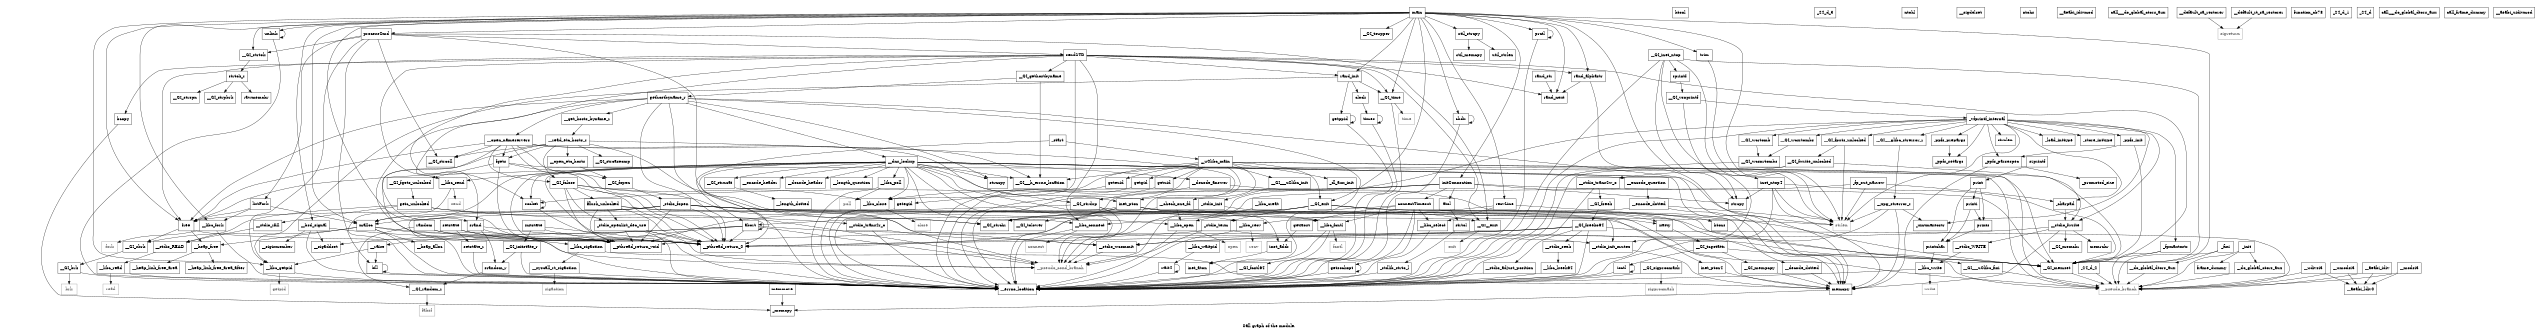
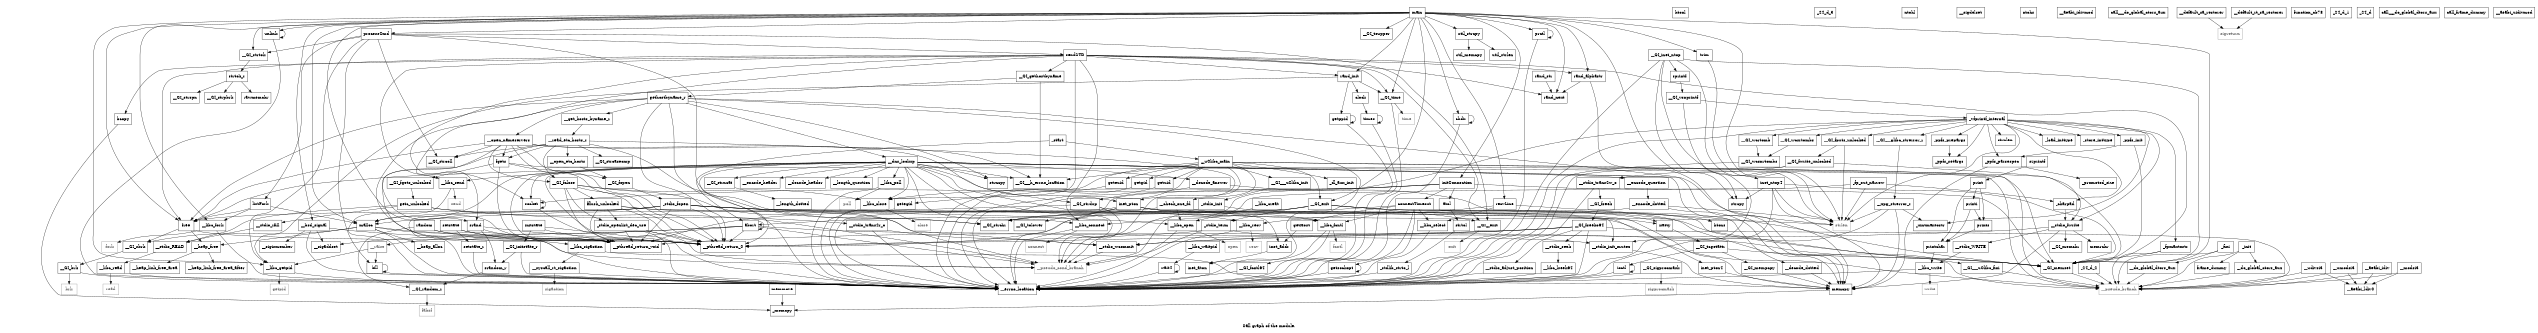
  digraph {
    label="Call graph of the module."
    node [shape=record]
    n1 [label="{bcopy}"]
    n2 [label="{_memcpy}"]
    n3 [label="{__GI_fcntl64}"]
    n4 [label="{__errno_location}"]
    n5 [label="{setstate_r}"]
    n6 [label="{__libc_connect}"]
    n7 [color=gray50 fontcolor=gray50 label="{connect}"]
    n8 [label="{memcpy}"]
    n9 [label="{__GI__exit}"]
    n10 [color=gray50 fontcolor=gray50 label="{exit}"]
    n11 [label="{chdir}"]
    n12 [label="{__libc_close}"]
    n13 [color=gray50 fontcolor=gray50 label="{close}"]
    n14 [label="{_24_d_2}"]
    n15 [color=gray50 fontcolor=gray50 label="{__pseudo_branch}"]
    n16 [label="{__libc_fork}"]
    n17 [color=gray50 fontcolor=gray50 label="{fork}"]
    n18 [label="{__libc_getpid}"]
    n19 [color=gray50 fontcolor=gray50 label="{getpid}"]
    n20 [label="{getppid}"]
    n21 [label="{__GI_initstate_r}"]
    n22 [label="{srandom_r}"]
    n23 [label="{__GI_random_r}"]
    n24 [label="{htonl}"]
    n25 [label="{getsockopt}"]
    n26 [label="{_stdlib_strto_l}"]
    n27 [label="{__GI_exit}"]
    n28 [label="{__GI___uClibc_fini}"]
    n29 [label="{__pthread_return_0}"]
    n30 [label="{_stdio_term}"]
    n31 [label="{__pthread_return_void}"]
    n32 [color=gray50 fontcolor=gray50 label="{__pseudo_cond_branch}"]
    n33 [label="{__stdio_init_mutex}"]
    n34 [label="{abort}"]
    n35 [label="{__GI_memset}"]
    n36 [label="{__sigaddset}"]
-   n37 [label="{__raise}"]
+   n37 [label="{__raise}" fontcolor=gray50]
    n38 [label="{__libc_sigaction}"]
    n39 [label="{kill}"]
    n40 [label="{__syscall_rt_sigaction}"]
    n41 [label="{prctl}"]
    n42 [label="{__libc_recv}"]
    n43 [color=gray50 fontcolor=gray50 label="{recv}"]
    n44 [label="{__libc_select}"]
    n45 [label="{__GI_time}"]
    n46 [color=gray50 fontcolor=gray50 label="{time}"]
    n47 [label="{htons}"]
    n48 [color=gray50 fontcolor=gray50 label="{fabsf}"]
    n49 [label="{unlink}"]
    n50 [label="{__libc_send}"]
    n51 [color=gray50 fontcolor=gray50 label="{send}"]
    n52 [label="{__libc_waitpid}"]
    n53 [label="{wait4}"]
    n54 [label="{__libc_write}"]
    n55 [color=gray50 fontcolor=gray50 label="{write}"]
    n56 [label="{__GI_strtok}"]
    n57 [label="{strtok_r}"]
    n58 [label="{__GI_strpbrk}"]
    n59 [label="{rawmemchr}"]
    n60 [label="{__GI_strspn}"]
    n61 [label="{socket}"]
    n62 [label="{random}"]
    n63 [label="{__GI_toupper}"]
    n64 [label="{__bsd_signal}"]
    n65 [label="{__sigismember}"]
    n66 [label="{__GI_strcoll}"]
    n67 [label="{inet_addr}"]
    n68 [label="{inet_aton}"]
    n69 [label="{clock}"]
    n70 [label="{times}"]
    n71 [label="{_24_d_3}"]
    n72 [label="{ntohl}"]
    n73 [label="{__sigdelset}"]
    n74 [color=gray50 fontcolor=gray50 label="{strlen}"]
    n75 [label="{malloc}"]
    n76 [label="{__heap_alloc}"]
    n77 [label="{__heap_free}"]
    n78 [label="{__GI_sbrk}"]
    n79 [label="{__heap_link_free_area}"]
    n80 [label="{__heap_link_free_area_after}"]
    n81 [label="{__GI_brk}"]
    n82 [label="{free}"]
    n83 [label="{setstate}"]
    n84 [label="{atol}"]
    n85 [label="{strtol}"]
    n86 [label="{__GI_gethostbyname}"]
    n87 [label="{gethostbyname_r}"]
    n88 [label="{__GI___h_errno_location}"]
    n89 [label="{strncpy}"]
    n90 [label="{__dns_lookup}"]
    n91 [label="{__open_nameservers}"]
    n92 [label="{__get_hosts_byname_r}"]
    n93 [label="{__libc_fcntl}"]
    n94 [color=gray50 fontcolor=gray50 label="{fcntl}"]
    n95 [label="{__GI_strchr}"]
    n96 [label="{initstate}"]
    n97 [label="{__libc_poll}"]
    n98 [label="{__GI_strncat}"]
    n99 [label="{inet_pton}"]
    n100 [label="{__encode_header}"]
    n101 [label="{__decode_header}"]
    n102 [label="{__encode_question}"]
    n103 [label="{__length_question}"]
    n104 [label="{__decode_answer}"]
    n105 [label="{__GI_fclose}"]
    n106 [label="{__GI_fopen}"]
    n107 [label="{fgets}"]
    n108 [label="{__GI_strdup}"]
    n109 [label="{__read_etc_hosts_r}"]
    n110 [label="{srand}"]
    n111 [label="{ntohs}"]
    n112 [label="{strcpy}"]
    n113 [label="{strnlen}"]
    n114 [label="{__GI___glibc_strerror_r}"]
    n115 [label="{__xpg_strerror_r}"]
    n116 [label="{_uintmaxtostr}"]
    n117 [label="{__GI_strcasecmp}"]
    n118 [label="{__encode_dotted}"]
    n119 [label="{__decode_dotted}"]
    n120 [label="{__length_dotted}"]
    n121 [label="{__GI_wcrtomb}"]
    n122 [label="{__GI_wcsnrtombs}"]
    n123 [label="{__GI_wcsrtombs}"]
    n124 [label="{__stdio_READ}"]
    n125 [label="{__libc_read}"]
    n126 [color=gray50 fontcolor=gray50 label="{read}"]
    n127 [label="{__stdio_fwrite}"]
    n128 [label="{__GI_memchr}"]
    n129 [label="{memrchr}"]
    n130 [label="{__stdio_wcommit}"]
    n131 [label="{__stdio_WRITE}"]
    n132 [label="{__stdio_rfill}"]
    n133 [label="{__stdio_trans2r_o}"]
    n134 [label="{__stdio_trans2w_o}"]
    n135 [label="{__GI_fseek}"]
    n136 [label="{__GI_fseeko64}"]
    n137 [label="{_load_inttype}"]
    n138 [label="{_store_inttype}"]
    n139 [label="{_fpmaxtostr}"]
    n140 [label="{__stdio_adjust_position}"]
    n141 [label="{__stdio_seek}"]
    n142 [label="{__libc_lseek64}"]
    n143 [label="{__aeabi_idiv}"]
    n144 [label="{__aeabi_ldiv0}"]
    n145 [label="{__aeabi_idivmod}"]
    n146 [label="{__modsi3}"]
    n147 [label="{__do_global_ctors_aux}"]
    n148 [label="{call___do_global_ctors_aux}"]
    n149 [label="{_fini}"]
    n150 [label="{__do_global_dtors_aux}"]
    n151 [color=gray50 fontcolor=gray50 label="{sigreturn}"]
    n152 [color=gray50 fontcolor=gray50 label="{sigaction}"]
    n153 [color=gray50 fontcolor=gray50 label="{open}"]
    n154 [color=gray50 fontcolor=gray50 label="{sigprocmask}"]
    n155 [color=gray50 fontcolor=gray50 label="{brk}"]
    n156 [color=gray50 fontcolor=gray50 label="{poll}"]
    n157 [label="{__libc_creat}"]
    n158 [label="{__libc_open}"]
    n159 [label="{_dl_aux_init}"]
    n160 [label="{__GI_sigprocmask}"]
    n161 [label="{function_cb78}"]
    n162 [label="{memmove}"]
    n163 [label="{inet_pton4}"]
    n164 [label="{__GI_tolower}"]
    n165 [label="{_24_d_1}"]
    n166 [label="{_stdio_openlist_dec_use}"]
    n167 [label="{fflush_unlocked}"]
    n168 [label="{_stdio_fopen}"]
    n169 [label="{__GI_fgets_unlocked}"]
    n170 [label="{__open_etc_hosts}"]
    n171 [label="{isatty}"]
    n172 [label="{__GI_tcgetattr}"]
    n173 [label="{_24_d}"]
    n174 [label="{_stdio_init}"]
    n175 [label="{getc_unlocked}"]
    n176 [label="{ioctl}"]
    n177 [label="{__GI_mempcpy}"]
    n178 [label="{inet_ntop4}"]
    n179 [label="{__GI_inet_ntop}"]
    n180 [label="{sprintf}"]
    n181 [label="{__GI_vsnprintf}"]
    n182 [label="{_vfprintf_internal}"]
    n183 [label="{_charpad}"]
    n184 [label="{_ppfs_init}"]
    n185 [label="{_ppfs_parsespec}"]
    n186 [label="{_ppfs_prepargs}"]
    n187 [label="{_ppfs_setargs}"]
    n188 [label="{__GI_fputs_unlocked}"]
    n189 [label="{_fp_out_narrow}"]
    n190 [label="{_promoted_size}"]
    n191 [label="{__GI_fwrite_unlocked}"]
    n192 [label="{__check_one_fd}"]
    n193 [label="{__GI___uClibc_init}"]
    n194 [label="{__uClibc_main}"]
    n195 [label="{getegid}"]
    n196 [label="{geteuid}"]
    n197 [label="{getgid}"]
    n198 [label="{getuid}"]
    n199 [label="{__default_sa_restorer}"]
    n200 [label="{__default_rt_sa_restorer}"]
    n201 [label="{_init}"]
    n202 [label="{frame_dummy}"]
    n203 [label="{call___do_global_dtors_aux}"]
    n204 [label="{call_frame_dummy}"]
    n205 [label="{_start}"]
    n206 [label="{rand_init}"]
    n207 [label="{rand_next}"]
    n208 [label="{rand_str}"]
    n209 [label="{rand_alphastr}"]
    n210 [label="{util_strlen}"]
    n211 [label="{util_memcpy}"]
    n212 [label="{util_strcpy}"]
    n213 [label="{printchar}"]
    n214 [label="{prints}"]
    n215 [label="{printi}"]
    n216 [label="{print}"]
    n217 [label="{szprintf}"]
    n218 [label="{trim}"]
    n219 [label="{getHost}"]
    n220 [label="{recvLine}"]
    n221 [label="{connectTimeout}"]
    n222 [label="{listFork}"]
    n223 [label="{sendSTD}"]
    n224 [label="{processCmd}"]
    n225 [label="{initConnection}"]
    n226 [label="{main}"]
    n227 [label="{__udivsi3}"]
    n228 [label="{__aeabi_uidivmod}"]
    n229 [label="{__umodsi3}"]
    n1 -> n2
    n3 -> n4
    n5 -> n4
    n6 -> n4
    n6 -> n7
    n8 -> n2
    n9 -> n10
    n11 -> n4
    n11 -> n11
    n12 -> n4
    n12 -> n13
    n14 -> n15
    n16 -> n4
    n16 -> n17
    n18 -> n4
    n18 -> n19
    n20 -> n4
    n20 -> n20
    n21 -> n4
    n21 -> n22
    n22 -> n23
    n23 -> n48
    n25 -> n4
    n25 -> n25
    n26 -> n4
    n27 -> n9
    n27 -> n15
    n27 -> n28
    n27 -> n29
    n27 -> n30
    n27 -> n31
    n28 -> n15
    n30 -> n29
    n30 -> n32
    n30 -> n33
    n33 -> n8
    n34 -> n29
    n34 -> n32
    n34 -> n34
    n34 -> n35
    n34 -> n36
    n34 -> n37
    n34 -> n38
    n35 -> n15
    n37 -> n18
    n37 -> n39
    n38 -> n8
    n38 -> n40
    n39 -> n4
    n39 -> n39
    n40 -> n4
    n40 -> n152
    n41 -> n4
    n41 -> n41
    n42 -> n4
    n42 -> n43
    n44 -> n4
    n45 -> n4
    n45 -> n46
    n49 -> n4
    n49 -> n49
    n50 -> n4
    n50 -> n51
    n52 -> n53
    n53 -> n4
    n53 -> n53
    n54 -> n4
    n54 -> n55
    n56 -> n57
    n57 -> n58
    n57 -> n59
    n57 -> n60
    n61 -> n4
    n61 -> n61
    n62 -> n23
    n62 -> n29
    n62 -> n31
    n64 -> n4
    n64 -> n36
    n64 -> n38
    n64 -> n65
    n67 -> n68
    n69 -> n70
    n70 -> n4
    n70 -> n70
    n75 -> n4
    n75 -> n29
    n75 -> n32
    n75 -> n76
    n75 -> n77
    n75 -> n78
    n77 -> n79
    n77 -> n80
    n78 -> n81
    n81 -> n4
    n81 -> n155
    n82 -> n29
    n82 -> n77
    n82 -> n78
    n83 -> n5
    n83 -> n29
    n83 -> n31
    n84 -> n85
    n85 -> n26
    n86 -> n87
    n86 -> n88
    n87 -> n4
    n87 -> n8
    n87 -> n29
    n87 -> n31
    n87 -> n68
    n87 -> n82
    n87 -> n89
    n87 -> n90
    n87 -> n91
    n87 -> n92
    n90 -> n4
    n90 -> n6
    n90 -> n8
    n90 -> n12
    n90 -> n29
    n90 -> n31
    n90 -> n32
    n90 -> n35
    n90 -> n42
    n90 -> n50
    n90 -> n61
    n90 -> n67
    n90 -> n74
    n90 -> n75
    n90 -> n82
    n90 -> n88
    n90 -> n89
    n90 -> n97
    n90 -> n98
    n90 -> n99
    n90 -> n100
    n90 -> n101
    n90 -> n102
    n90 -> n103
    n90 -> n104
    n91 -> n29
    n91 -> n31
    n91 -> n66
    n91 -> n82
    n91 -> n88
    n91 -> n105
    n91 -> n106
    n91 -> n107
    n91 -> n108
    n92 -> n109
    n93 -> n3
    n93 -> n4
    n93 -> n94
    n96 -> n21
    n96 -> n29
    n96 -> n31
    n97 -> n4
    n97 -> n156
    n98 -> n120
    n99 -> n4
    n99 -> n8
    n99 -> n35
    n99 -> n95
    n99 -> n163
    n99 -> n164
    n102 -> n118
    n104 -> n108
    n104 -> n119
    n105 -> n12
    n105 -> n29
    n105 -> n31
    n105 -> n32
    n105 -> n166
    n105 -> n167
    n106 -> n168
    n107 -> n15
    n107 -> n29
    n107 -> n31
    n107 -> n169
    n108 -> n32
    n108 -> n74
    n108 -> n75
    n109 -> n4
    n109 -> n66
    n109 -> n95
    n109 -> n99
    n109 -> n105
    n109 -> n107
    n109 -> n117
    n109 -> n170
    n110 -> n22
    n110 -> n29
    n110 -> n31
    n114 -> n115
    n115 -> n4
    n115 -> n8
    n115 -> n74
    n115 -> n116
    n118 -> n8
    n118 -> n74
    n118 -> n95
    n119 -> n8
    n121 -> n122
    n122 -> n4
    n123 -> n122
    n124 -> n125
    n125 -> n4
    n125 -> n126
    n127 -> n8
    n127 -> n128
    n127 -> n129
    n127 -> n130
    n127 -> n131
    n130 -> n32
    n131 -> n54
    n132 -> n124
    n133 -> n4
    n133 -> n130
    n134 -> n4
    n134 -> n135
    n135 -> n136
    n136 -> n4
    n136 -> n15
    n136 -> n29
    n136 -> n31
    n136 -> n130
    n136 -> n140
    n136 -> n141
    n139 -> n15
    n139 -> n35
    n140 -> n4
    n141 -> n142
    n142 -> n4
    n143 -> n15
    n143 -> n144
    n146 -> n15
    n146 -> n144
    n147 -> n15
    n149 -> n15
    n149 -> n150
    n150 -> n15
    n157 -> n158
    n158 -> n4
    n158 -> n153
    n160 -> n4
    n160 -> n154
    n162 -> n2
    n163 -> n8
    n166 -> n29
    n166 -> n31
    n166 -> n32
    n167 -> n15
    n167 -> n29
    n167 -> n31
    n167 -> n130
    n167 -> n166
    n168 -> n4
    n168 -> n29
    n168 -> n31
    n168 -> n33
    n168 -> n75
    n168 -> n82
    n168 -> n93
    n168 -> n158
    n168 -> n171
    n169 -> n175
    n170 -> n106
    n171 -> n172
    n172 -> n35
    n172 -> n176
    n172 -> n177
    n174 -> n4
    n174 -> n171
    n175 -> n32
    n175 -> n124
    n175 -> n132
    n175 -> n133
    n176 -> n4
    n176 -> n176
    n177 -> n8
    n178 -> n4
    n178 -> n8
    n178 -> n35
    n178 -> n74
    n178 -> n112
    n179 -> n4
    n179 -> n35
    n179 -> n74
    n179 -> n112
    n179 -> n178
    n179 -> n180
    n180 -> n181
    n181 -> n33
    n181 -> n182
    n182 -> n4
    n182 -> n32
    n182 -> n74
    n182 -> n113
    n182 -> n114
    n182 -> n116
    n182 -> n121
    n182 -> n123
    n182 -> n127
    n182 -> n137
    n182 -> n138
    n182 -> n139
    n182 -> n183
    n182 -> n184
    n182 -> n185
    n182 -> n186
    n182 -> n187
    n182 -> n188
    n183 -> n127
    n184 -> n35
    n184 -> n185
    n185 -> n8
    n185 -> n190
    n186 -> n187
    n188 -> n74
    n188 -> n191
    n189 -> n32
    n189 -> n74
    n189 -> n183
    n191 -> n4
    n191 -> n127
    n191 -> n134
    n192 -> n34
    n192 -> n93
    n192 -> n158
    n193 -> n174
    n194 -> n4
    n194 -> n15
    n194 -> n27
    n194 -> n32
    n194 -> n35
    n194 -> n88
    n194 -> n159
    n194 -> n192
    n194 -> n193
    n194 -> n195
    n194 -> n196
    n194 -> n197
    n194 -> n198
    n195 -> n4
    n196 -> n4
    n197 -> n4
    n198 -> n4
    n199 -> n151
    n200 -> n151
    n201 -> n15
    n201 -> n147
    n201 -> n202
    n205 -> n34
    n205 -> n194
    n206 -> n18
    n206 -> n20
    n206 -> n45
    n206 -> n69
    n208 -> n207
    n209 -> n8
    n209 -> n207
    n212 -> n210
    n212 -> n211
    n213 -> n54
    n214 -> n213
    n215 -> n213
    n215 -> n214
    n216 -> n213
    n216 -> n214
    n216 -> n215
    n217 -> n216
    n218 -> n74
    n219 -> n67
    n220 -> n35
    n220 -> n42
    n220 -> n44
    n221 -> n4
    n221 -> n6
    n221 -> n25
    n221 -> n44
    n221 -> n47
    n221 -> n93
    n221 -> n219
    n222 -> n16
    n222 -> n75
    n222 -> n82
    n223 -> n1
    n223 -> n6
    n223 -> n9
    n223 -> n12
    n223 -> n35
    n223 -> n45
    n223 -> n50
    n223 -> n61
    n223 -> n82
    n223 -> n86
    n223 -> n110
    n223 -> n206
    n223 -> n207
    n223 -> n209
    n224 -> n9
    n224 -> n18
    n224 -> n39
    n224 -> n56
    n224 -> n66
    n224 -> n95
    n224 -> n222
    n224 -> n223
    n225 -> n12
    n225 -> n35
    n225 -> n61
    n225 -> n84
    n225 -> n95
-   n225 -> n112
    n225 -> n221
    n226 -> n11
    n226 -> n16
    n226 -> n18
    n226 -> n27
    n226 -> n35
    n226 -> n41
    n226 -> n45
    n226 -> n49
    n226 -> n56
    n226 -> n63
    n226 -> n64
    n226 -> n74
    n226 -> n75
    n226 -> n82
    n226 -> n110
    n226 -> n112
    n226 -> n206
    n226 -> n207
    n226 -> n209
    n226 -> n212
    n226 -> n218
    n226 -> n220
    n226 -> n224
    n226 -> n225
    n227 -> n15
    n227 -> n144
    n229 -> n15
    n229 -> n144
  }
